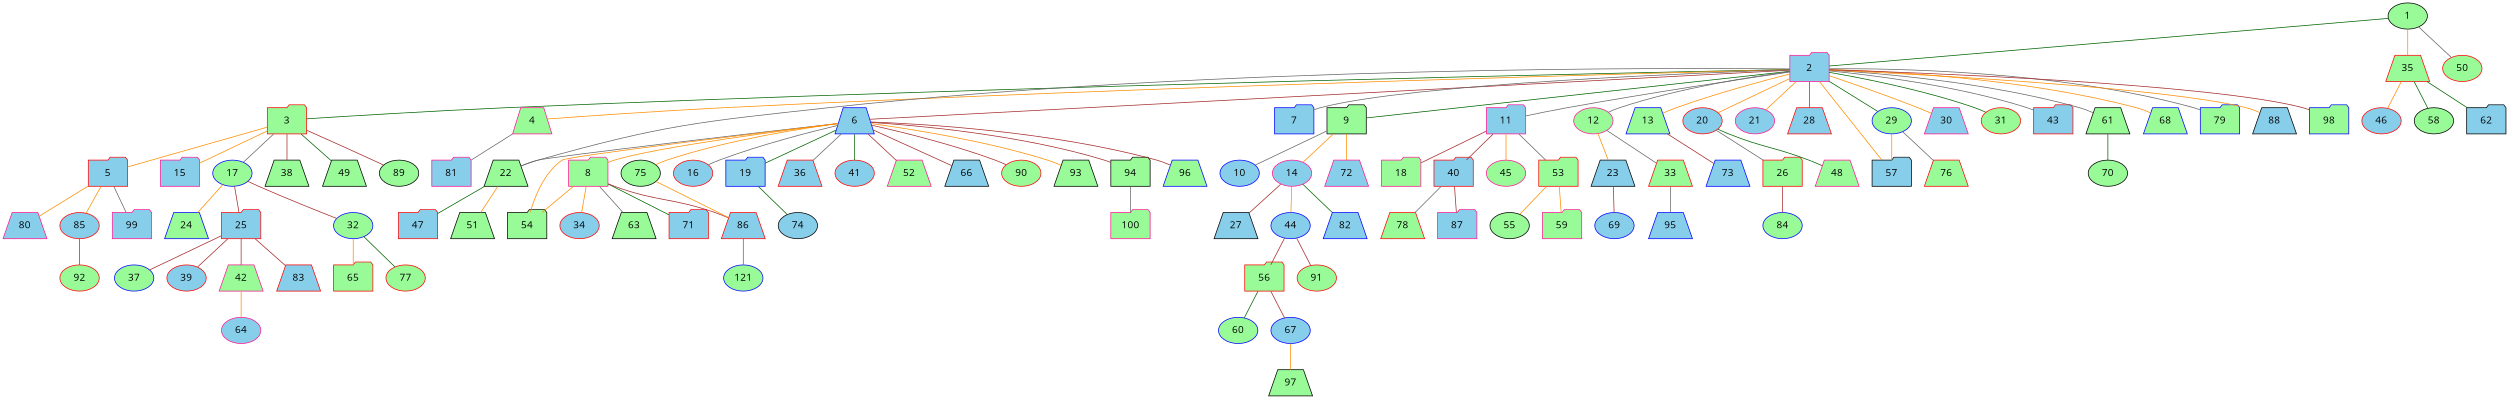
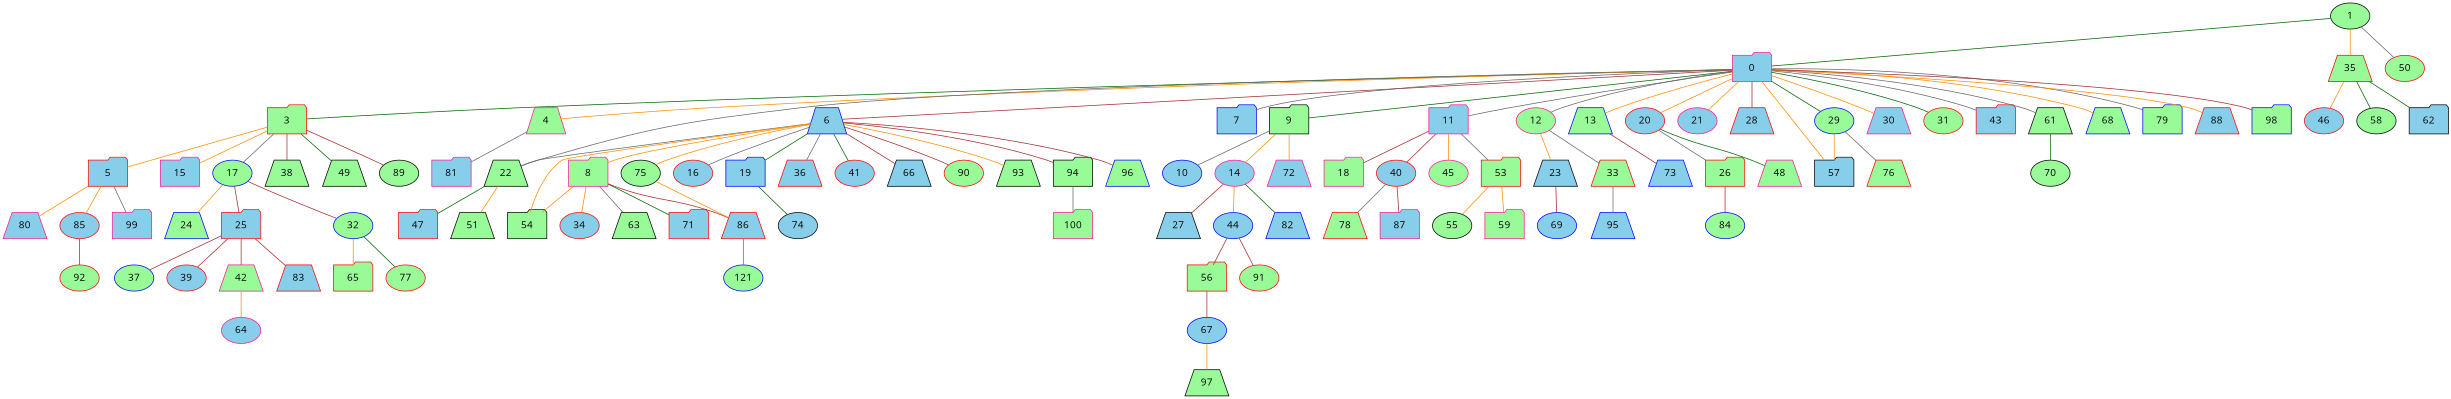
  graph {
    fontname="Open Sans"
    node [color=red fillcolor=palegreen fontname="Open Sans" shape=ellipse style=filled]
    edge [color=darkorange fontname="Open Sans"]
    1 [color=black]
-   2 [color=deeppink fillcolor=skyblue shape=folder]
+   2 [color=deeppink fillcolor=skyblue shape=folder label=0]
    35 [shape=trapezium]
    50
    3 [shape=folder]
    4 [color=deeppink shape=trapezium]
    6 [color=blue fillcolor=skyblue shape=trapezium]
    7 [color=blue fillcolor=skyblue shape=folder]
    9 [color=black shape=folder]
    11 [color=deeppink fillcolor=skyblue shape=folder]
    12 [color=deeppink]
    13 [color=blue shape=trapezium]
    20 [fillcolor=skyblue]
    21 [color=deeppink fillcolor=skyblue]
    22 [color=black shape=trapezium]
    28 [fillcolor=skyblue shape=trapezium]
    29 [color=blue]
    30 [color=deeppink fillcolor=skyblue shape=trapezium]
    31
    43 [fillcolor=skyblue shape=folder]
    57 [color=black fillcolor=skyblue shape=folder]
    61 [color=black shape=trapezium]
    68 [color=blue shape=trapezium]
    79 [color=blue shape=folder]
-   88 [color=black fillcolor=skyblue shape=trapezium]
+   88 [fillcolor=skyblue shape=trapezium]
    98 [color=blue shape=folder]
    46 [fillcolor=skyblue]
    58 [color=black]
    62 [color=black fillcolor=skyblue shape=folder]
    5 [fillcolor=skyblue shape=folder]
    15 [color=deeppink fillcolor=skyblue shape=folder]
    17 [color=blue]
    38 [color=black shape=trapezium]
    49 [color=black shape=trapezium]
    89 [color=black]
    81 [color=deeppink fillcolor=skyblue shape=folder]
    8 [color=deeppink shape=folder]
    16 [fillcolor=skyblue]
    19 [color=blue fillcolor=skyblue shape=folder]
    36 [fillcolor=skyblue shape=trapezium]
    41 [fillcolor=skyblue]
-   52 [color=deeppink shape=trapezium]
    54 [color=black shape=folder]
    66 [color=black fillcolor=skyblue shape=trapezium]
    75 [color=black]
    90
    93 [color=black shape=trapezium]
    94 [color=black shape=folder]
    96 [color=blue shape=trapezium]
    10 [color=blue fillcolor=skyblue]
    14 [color=deeppink fillcolor=skyblue]
    72 [color=deeppink fillcolor=skyblue shape=trapezium]
    18 [color=deeppink shape=folder]
-   40 [fillcolor=skyblue shape=folder]
+   40 [fillcolor=skyblue]
    45 [color=deeppink]
    53 [shape=folder]
    23 [color=black fillcolor=skyblue shape=trapezium]
    33 [shape=trapezium]
    73 [color=blue fillcolor=skyblue shape=trapezium]
    26 [shape=folder]
    48 [color=deeppink shape=trapezium]
    47 [fillcolor=skyblue shape=folder]
    51 [color=black shape=trapezium]
    76 [shape=trapezium]
    70 [color=black]
    80 [color=deeppink fillcolor=skyblue shape=trapezium]
    85 [fillcolor=skyblue]
    99 [color=deeppink fillcolor=skyblue shape=folder]
    24 [color=blue shape=trapezium]
    25 [fillcolor=skyblue shape=folder]
    32 [color=blue]
    92
    34 [fillcolor=skyblue]
    63 [color=black shape=trapezium]
    71 [fillcolor=skyblue shape=folder]
    86 [fillcolor=skyblue shape=trapezium]
    74 [color=black fillcolor=skyblue]
    100 [color=deeppink shape=folder]
    n79 [color=blue label=121]
    27 [color=black fillcolor=skyblue shape=trapezium]
    44 [color=blue fillcolor=skyblue]
    82 [color=blue fillcolor=skyblue shape=trapezium]
    78 [shape=trapezium]
    87 [color=deeppink fillcolor=skyblue shape=folder]
    55 [color=black]
    59 [color=deeppink shape=folder]
    69 [color=blue fillcolor=skyblue]
    95 [color=blue fillcolor=skyblue shape=trapezium]
    56 [shape=folder]
    91
    37 [color=blue]
    39 [fillcolor=skyblue]
    42 [color=deeppink shape=trapezium]
    83 [fillcolor=skyblue shape=trapezium]
    65 [shape=folder]
    77
    84 [color=blue]
    64 [color=deeppink fillcolor=skyblue]
-   60 [color=blue]
    67 [color=blue fillcolor=skyblue]
    97 [color=black shape=trapezium]
    1 -- 2 [color=darkgreen]
    1 -- 35
    1 -- 50 [color=gray40]
    2 -- 3 [color=darkgreen]
    2 -- 4
    2 -- 6 [color=brown]
    2 -- 7 [color=gray40]
    2 -- 9 [color=darkgreen]
    2 -- 11 [color=gray40]
    2 -- 12 [color=gray40]
    2 -- 13
    2 -- 20
    2 -- 21
    2 -- 22 [color=gray40]
    2 -- 28 [color=brown]
    2 -- 29 [color=darkgreen]
    2 -- 30
    2 -- 31 [color=darkgreen]
    2 -- 43 [color=gray40]
    2 -- 57
    2 -- 61 [color=gray40]
    2 -- 68
    2 -- 79 [color=gray40]
    2 -- 88
    2 -- 98 [color=brown]
    35 -- 46
    35 -- 58 [color=darkgreen]
    35 -- 62 [color=darkgreen]
    3 -- 5
    3 -- 15
    3 -- 17 [color=gray40]
    3 -- 38 [color=brown]
    3 -- 49 [color=darkgreen]
    3 -- 89 [color=brown]
    4 -- 81 [color=gray40]
    6 -- 22 [color=gray40]
    6 -- 8
    6 -- 16 [color=gray40]
    6 -- 19 [color=darkgreen]
    6 -- 36 [color=gray40]
    6 -- 41 [color=darkgreen]
-   6 -- 52 [color=brown]
    6 -- 54
    6 -- 66 [color=brown]
    6 -- 75
    6 -- 90 [color=brown]
    6 -- 93
    6 -- 94 [color=brown]
    6 -- 96 [color=brown]
    9 -- 10 [color=gray40]
    9 -- 14
    9 -- 72
    11 -- 18 [color=brown]
    11 -- 40 [color=brown]
    11 -- 45
    11 -- 53 [color=gray40]
    12 -- 23
    12 -- 33 [color=gray40]
    13 -- 73 [color=brown]
    20 -- 26 [color=gray40]
    20 -- 48 [color=darkgreen]
    22 -- 47 [color=darkgreen]
    22 -- 51
    29 -- 57
    29 -- 76 [color=gray40]
    61 -- 70 [color=darkgreen]
    5 -- 80
    5 -- 85
    5 -- 99 [color=gray40]
    17 -- 24
    17 -- 25 [color=brown]
    17 -- 32 [color=brown]
    8 -- 54
    8 -- 34
    8 -- 63 [color=gray40]
    8 -- 71 [color=darkgreen]
    8 -- 86 [color=brown]
    19 -- 74 [color=darkgreen]
    75 -- 86
    94 -- 100 [color=gray40]
    14 -- 27 [color=brown]
    14 -- 44
    14 -- 82 [color=darkgreen]
    40 -- 78 [color=gray40]
    40 -- 87 [color=brown]
    53 -- 55
    53 -- 59
    23 -- 69 [color=brown]
    33 -- 95 [color=gray40]
    26 -- 84 [color=brown]
    85 -- 92 [color=brown]
    25 -- 37 [color=brown]
    25 -- 39 [color=brown]
    25 -- 42 [color=brown]
    25 -- 83 [color=brown]
    32 -- 65
    32 -- 77 [color=darkgreen]
    86 -- n79 [color=gray40]
    44 -- 56 [color=brown]
    44 -- 91 [color=brown]
-   56 -- 60 [color=darkgreen]
    56 -- 67 [color=brown]
    42 -- 64
    67 -- 97
  }
